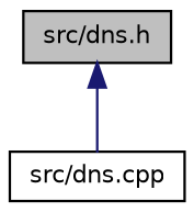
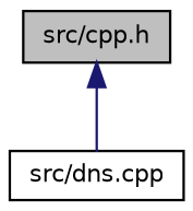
  digraph {
    node [color=black fontname=Helvetica fontsize=10 shape=record style=filled]
-   n1 [fillcolor=grey75 fontcolor=black height=0.2 label="src/dns.h" width=0.4]
+   n1 [fillcolor=grey75 fontcolor=black height=0.2 label="src/cpp.h" width=0.4]
    n2 [fillcolor=white height=0.2 label="src/dns.cpp" width=0.4]
    n1 -> n2 [color=midnightblue dir=back fontname=Helvetica fontsize=10 labelfontname=Helvetica labelfontsize=10 style=solid]
  }
